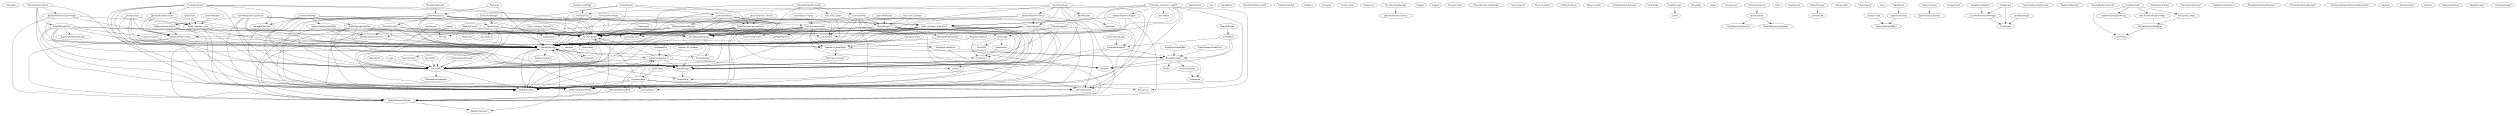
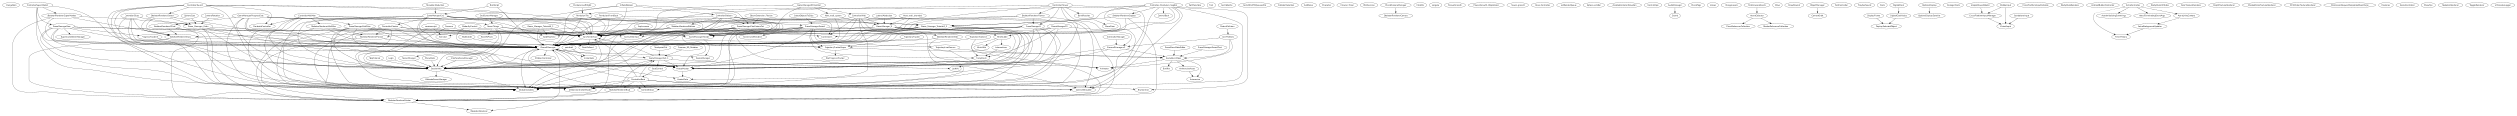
  digraph {
    fontname=Nunito
    node [fontname=Nunito]
    edge [fontname=Nunito]
    changeSkin
    RepIncrease
    VarsToInterface
    SessionInfo
    OverallManager
    DataToSend
    GlobalVariables
    UltimateSceneManager
    GameManagerEx2_1
    Instantiate
    AvatarData
    IGameManager
    IOrbbecController
    ISkeletonRenderer
    AvatarMaster
    LookAt
    BoatControl
    n18 [label=Forearm]
    SetPlaneSize
    SkeletonRendererMailMan
    SkeletonRendererFlexion
    SkeletonRendererMaster
    ControllerBoat
    SkeletonRendererPEval
    SkeletonRendererGlass
    SkeletonRendererSuperMarket
    Game_Manager_Vidro
    SkipTutorial
    Test
    testrtidelrte
    testsDELETEifyouseethis
    ColliderDetection
    ControllerMailMan
    ParabolaController
    GameManagerMailMan
    OrbbecControllerMaster
    ControlElbow
    GameManagerMaster
    ControllerSuperMarket
    GameManagerSaw
    SupermarketItemManager
    ProgressTracker3
    TrajectoryTrackerSuper
    GameRecnMake
    BarProgressTracker
    Animater
    Animercise
    AnimerciseAsset
    Bonifier
    ControllerSword
    SkeletonRendererSword
    GameManagerSword
    MeshCutter
    TempMesh
    ScreenLineRenderer
-   DiffStateMachine
    TrajectoryLineGenner
    Intersections
    MeshUtils
    DetectCollision
    JoinTheDots
    GeneralManagerv2
    EndScreenManager
    SceneThings
    BackToPlans
    Coms2Interface
    Exercises
    SceneChanger
    GameManagerProgressEval
    GeneralUIManager
    GetBones
    Character
    Login
    receivescript
    GameManager10
    GameManager5
    GameManager9Chambel
    Next_wall_spawn
    ControllerWall
    GameManager_9
    ControlArm
    ControllShoulder
    SkeletonRendererWall
    GameManagerEx1
    ControllerFlexion
    StateMachine
    BlurControl
    SkeletonRendererBoat
    GameManagerFlexExtensCot
    Game_Manager_Tutorial4_1
    Game_Manager_Tutorial4_2
    Circular_Timer
    BallScript
    BtnExercise
    ButterflyControl
    CameraRotation
    CheckCameraManager
    SkeletonRendererCamera
    CheckpointCol
    ClickMe
    congela
    Controller_Pendulars_Sagital
    PendulumTilt
    ControlBack
    SkeletonRendererSagital
    FlowerGrowth
    FlowerGrowth_Objcollision
    Flower_growth
    Hose_Controller
    InflateBalloon
    ControllerBalloon
    SkeletonRendererBalloon
    Next_wall_chambel
    paintball
    SetRenderQueue
    ShowNote
    SphereCast
    Sphere_emitter
    WallColide
    AssistedAnteriorElevation
    ControlHips
    ElbowExtension_Flexion
    Forearm_90_Rotation
    LateralAbduction
    PendularsFrontBack
    PendularsLeftRight
    ShoulderAbduction
    AudioManager
    Sound
    InterfaceSceneManager
    BoneReceiver
    BoneGiver
    CheckTags
    colisao
    ControllerFlower
    SkeletonRendererFlower
    ChangeLevels
    ControllerGlass
    AssetCollector
    ClassReferenceCollection
    ShaderReferenceCollection
    FindUnusedAssets
    DetectObjectsToSlice
    Move
    DrawBounds
    GameManagerSwordTest
    ObjectManager
    CameraOrbit
    TestController
    GameRecnMakeEditor
    TrajectoryTracker
    TrajectoryTracker2
    PlaySecSound
    Clock
    DisplayFrame
    DisplaySelectedObject
    OptionsDisplay
    OptionsDisplaySaveVar
    AnalogicClock
    DigitalClock
    DigitalClockValue
    CrossPlatformInputManager
    VirtualInput
    MobileInput
    StandaloneInput
    CrossPlatformInputInitialize
    SimpleMouseRotator
    BodyMaskRenderer
    AndroidButtonController
    AstraBackgroundUpdater
    TimerHistory
    AstraController
    AstraInitializingEventArgs
    AstraTerminatingEventArgs
    AstraUnityContext
    BodyMaskHitTester
    ColorTextureRenderer
    DepthTextureRenderer
    MaskedColorTextureRenderer
    NV21ColorTextureRenderer
    PermissionRequestCompletedEventArgs
    PoseUser
    SceneController
    ShowFps
    SkeletonRenderer
    ToggleRenderer
    UIConsoleLogger
    RepIncrease -> VarsToInterface
    VarsToInterface -> SessionInfo
    VarsToInterface -> OverallManager
    VarsToInterface -> DataToSend
    SessionInfo -> GlobalVariables
    SessionInfo -> UltimateSceneManager
    OverallManager -> SessionInfo
    OverallManager -> GlobalVariables
    OverallManager -> GameManagerEx2_1
    OverallManager -> Instantiate
    OverallManager -> AvatarData
    OverallManager -> IGameManager
    OverallManager -> IOrbbecController
    OverallManager -> ISkeletonRenderer
    GameManagerEx2_1 -> VarsToInterface
    GameManagerEx2_1 -> SessionInfo
    GameManagerEx2_1 -> GlobalVariables
    GameManagerEx2_1 -> AvatarMaster
    GameManagerEx2_1 -> LookAt
    GameManagerEx2_1 -> BoatControl
    AvatarMaster -> OverallManager
    AvatarMaster -> AvatarData
    BoatControl -> ControllerBoat
    n18 -> VarsToInterface
    n18 -> SessionInfo
    SkeletonRendererMailMan -> OverallManager
    SkeletonRendererMailMan -> SkeletonRendererFlexion
    SkeletonRendererMailMan -> SkeletonRendererMaster
    SkeletonRendererFlexion -> OverallManager
    SkeletonRendererFlexion -> SkeletonRendererMaster
    SkeletonRendererMaster -> ISkeletonRenderer
    ControllerBoat -> VarsToInterface
    ControllerBoat -> OverallManager
    ControllerBoat -> GlobalVariables
    ControllerBoat -> GameManagerEx2_1
    ControllerBoat -> OrbbecControllerMaster
    ControllerBoat -> ControlElbow
    ControllerBoat -> ControllShoulder
    ControllerBoat -> BlurControl
    ControllerBoat -> SkeletonRendererBoat
    SkeletonRendererPEval -> OverallManager
    SkeletonRendererPEval -> SkeletonRendererMaster
    SkeletonRendererPEval -> SkeletonRendererGlass
    SkeletonRendererGlass -> OverallManager
    SkeletonRendererGlass -> SkeletonRendererMaster
    SkeletonRendererSuperMarket -> OverallManager
    SkeletonRendererSuperMarket -> SkeletonRendererMaster
    SkeletonRendererSuperMarket -> SkeletonRendererGlass
    SkeletonRendererSuperMarket -> Game_Manager_Vidro
    Game_Manager_Vidro -> VarsToInterface
    Game_Manager_Vidro -> SessionInfo
    Game_Manager_Vidro -> OverallManager
    Game_Manager_Vidro -> GlobalVariables
    Game_Manager_Vidro -> AvatarMaster
    SkipTutorial -> SessionInfo
    ControllerMailMan -> VarsToInterface
    ControllerMailMan -> SessionInfo
    ControllerMailMan -> OverallManager
    ControllerMailMan -> GlobalVariables
    ControllerMailMan -> SkeletonRendererMailMan
    ControllerMailMan -> ParabolaController
    ControllerMailMan -> GameManagerMailMan
    ControllerMailMan -> OrbbecControllerMaster
    GameManagerMailMan -> VarsToInterface
    GameManagerMailMan -> SessionInfo
    GameManagerMailMan -> OverallManager
    GameManagerMailMan -> GlobalVariables
    GameManagerMailMan -> AvatarMaster
    GameManagerMailMan -> ControlElbow
    GameManagerMailMan -> GameManagerMaster
    GameManagerMaster -> IGameManager
    ControllerSuperMarket -> OverallManager
    ControllerSuperMarket -> GlobalVariables
    ControllerSuperMarket -> SkeletonRendererSuperMarket
    ControllerSuperMarket -> OrbbecControllerMaster
    ControllerSuperMarket -> GameManagerSaw
    GameManagerSaw -> VarsToInterface
    GameManagerSaw -> SessionInfo
    GameManagerSaw -> OverallManager
    GameManagerSaw -> GlobalVariables
    GameManagerSaw -> AvatarMaster
    GameManagerSaw -> GameManagerMaster
    GameManagerSaw -> SupermarketItemManager
    GameManagerSaw -> ProgressTracker3
    GameManagerSaw -> TrajectoryTrackerSuper
    ProgressTracker3 -> TrajectoryTrackerSuper
    TrajectoryTrackerSuper -> GameRecnMake
    TrajectoryTrackerSuper -> BarProgressTracker
    GameRecnMake -> Animater
    GameRecnMake -> Animercise
    GameRecnMake -> AnimerciseAsset
    GameRecnMake -> Bonifier
    AnimerciseAsset -> Animercise
    ControllerSword -> VarsToInterface
    ControllerSword -> SessionInfo
    ControllerSword -> OverallManager
    ControllerSword -> GlobalVariables
    ControllerSword -> ParabolaController
    ControllerSword -> OrbbecControllerMaster
    ControllerSword -> SkeletonRendererSword
    ControllerSword -> GameManagerSword
    SkeletonRendererSword -> OverallManager
    SkeletonRendererSword -> SkeletonRendererMaster
    SkeletonRendererSword -> SkeletonRendererGlass
    SkeletonRendererSword -> Game_Manager_Vidro
    GameManagerSword -> VarsToInterface
    GameManagerSword -> SessionInfo
    GameManagerSword -> OverallManager
    GameManagerSword -> GlobalVariables
    GameManagerSword -> AvatarMaster
    GameManagerSword -> GameManagerMaster
    GameManagerSword -> TrajectoryTrackerSuper
    GameManagerSword -> MeshCutter
    GameManagerSword -> TempMesh
    GameManagerSword -> ScreenLineRenderer
-   GameManagerSword -> DiffStateMachine
    GameManagerSword -> TrajectoryLineGenner
    MeshCutter -> TempMesh
    MeshCutter -> Intersections
    MeshCutter -> MeshUtils
    TrajectoryLineGenner -> GameRecnMake
    TrajectoryLineGenner -> Animater
    Intersections -> TempMesh
    DetectCollision -> JoinTheDots
    JoinTheDots -> GameRecnMake
    JoinTheDots -> Animater
    JoinTheDots -> GeneralManagerv2
    GeneralManagerv2 -> AvatarData
    GeneralManagerv2 -> AvatarMaster
    GeneralManagerv2 -> GameRecnMake
    EndScreenManager -> VarsToInterface
    EndScreenManager -> SceneThings
    SceneThings -> VarsToInterface
    SceneThings -> SessionInfo
    SceneThings -> DataToSend
    SceneThings -> BackToPlans
    SceneThings -> Coms2Interface
    SceneThings -> Exercises
    SceneThings -> SceneChanger
    Coms2Interface -> SessionInfo
    SceneChanger -> SessionInfo
    GameManagerProgressEval -> VarsToInterface
    GameManagerProgressEval -> SessionInfo
    GameManagerProgressEval -> OverallManager
    GameManagerProgressEval -> GlobalVariables
    GameManagerProgressEval -> AvatarMaster
    GameManagerProgressEval -> SkeletonRendererPEval
    GameManagerProgressEval -> GameManagerMaster
    GameManagerProgressEval -> SceneThings
    GeneralUIManager -> GeneralManagerv2
    Login -> SessionInfo
    receivescript -> VarsToInterface
    receivescript -> SessionInfo
    receivescript -> Exercises
    GameManager10 -> AvatarMaster
    GameManager10 -> GameManagerMaster
    GameManager10 -> MeshCutter
    GameManager10 -> TempMesh
    GameManager10 -> GeneralManagerv2
    GameManager5 -> VarsToInterface
    GameManager5 -> SessionInfo
    GameManager5 -> OverallManager
    GameManager5 -> GlobalVariables
    GameManager5 -> AvatarMaster
    GameManager5 -> LookAt
    GameManager5 -> GameManagerMaster
    GameManager5 -> Coms2Interface
    GameManager9Chambel -> VarsToInterface
    GameManager9Chambel -> OverallManager
    GameManager9Chambel -> Next_wall_spawn
    GameManager9Chambel -> ControllerWall
    Next_wall_spawn -> OverallManager
    Next_wall_spawn -> GameManager_9
    ControllerWall -> VarsToInterface
    ControllerWall -> OverallManager
    ControllerWall -> GlobalVariables
    ControllerWall -> OrbbecControllerMaster
    ControllerWall -> ControlElbow
    ControllerWall -> GameManager_9
    ControllerWall -> ControlArm
    ControllerWall -> ControllShoulder
    ControllerWall -> SkeletonRendererWall
    GameManager_9 -> VarsToInterface
    GameManager_9 -> SessionInfo
    GameManager_9 -> OverallManager
    GameManager_9 -> GlobalVariables
    GameManager_9 -> AvatarMaster
    GameManager_9 -> GameManagerMaster
    SkeletonRendererWall -> OverallManager
    SkeletonRendererWall -> SkeletonRendererMaster
    GameManagerEx1 -> VarsToInterface
    GameManagerEx1 -> SessionInfo
    GameManagerEx1 -> OverallManager
    GameManagerEx1 -> GlobalVariables
    GameManagerEx1 -> AvatarMaster
    GameManagerEx1 -> GameManagerMaster
    GameManagerEx1 -> Coms2Interface
    GameManagerEx1 -> ControllerFlexion
    GameManagerEx1 -> StateMachine
    ControllerFlexion -> VarsToInterface
    ControllerFlexion -> OverallManager
-   DataToSend -> GlobalVariables
+   ControllerFlexion -> GlobalVariables
    ControllerFlexion -> SkeletonRendererFlexion
    ControllerFlexion -> OrbbecControllerMaster
    ControllerFlexion -> ControlArm
    ControllerFlexion -> ControllShoulder
    SkeletonRendererBoat -> OverallManager
    SkeletonRendererBoat -> GameManagerEx2_1
    SkeletonRendererBoat -> SkeletonRendererMaster
    GameManagerFlexExtensCot -> VarsToInterface
    GameManagerFlexExtensCot -> SessionInfo
    GameManagerFlexExtensCot -> OverallManager
    GameManagerFlexExtensCot -> GlobalVariables
    GameManagerFlexExtensCot -> AvatarMaster
    GameManagerFlexExtensCot -> GameManagerMaster
    GameManagerFlexExtensCot -> Coms2Interface
    Game_Manager_Tutorial4_1 -> VarsToInterface
    Game_Manager_Tutorial4_1 -> OverallManager
    Game_Manager_Tutorial4_1 -> StateMachine
    Game_Manager_Tutorial4_2 -> VarsToInterface
    Game_Manager_Tutorial4_2 -> SessionInfo
    Game_Manager_Tutorial4_2 -> OverallManager
    Game_Manager_Tutorial4_2 -> GlobalVariables
    Game_Manager_Tutorial4_2 -> AvatarMaster
    Game_Manager_Tutorial4_2 -> GameManagerMaster
    Game_Manager_Tutorial4_2 -> StateMachine
    BallScript -> OverallManager
    BallScript -> GameManagerEx1
    ButterflyControl -> VarsToInterface
    ButterflyControl -> OverallManager
    CameraRotation -> Game_Manager_Vidro
    CheckCameraManager -> SkeletonRendererCamera
    CheckpointCol -> GameManagerEx2_1
    Controller_Pendulars_Sagital -> VarsToInterface
    Controller_Pendulars_Sagital -> OverallManager
    Controller_Pendulars_Sagital -> GlobalVariables
    Controller_Pendulars_Sagital -> OrbbecControllerMaster
    Controller_Pendulars_Sagital -> ControlArm
    Controller_Pendulars_Sagital -> ControllShoulder
    Controller_Pendulars_Sagital -> BlurControl
    Controller_Pendulars_Sagital -> Game_Manager_Tutorial4_2
    Controller_Pendulars_Sagital -> PendulumTilt
    Controller_Pendulars_Sagital -> ControlBack
    Controller_Pendulars_Sagital -> SkeletonRendererSagital
    PendulumTilt -> VarsToInterface
    PendulumTilt -> OverallManager
    PendulumTilt -> Game_Manager_Tutorial4_2
    SkeletonRendererSagital -> OverallManager
    SkeletonRendererSagital -> SkeletonRendererMaster
    SkeletonRendererSagital -> Game_Manager_Tutorial4_2
    InflateBalloon -> VarsToInterface
    InflateBalloon -> SessionInfo
    InflateBalloon -> OverallManager
    InflateBalloon -> GameManagerFlexExtensCot
    InflateBalloon -> ControllerBalloon
    ControllerBalloon -> VarsToInterface
    ControllerBalloon -> OverallManager
    ControllerBalloon -> GlobalVariables
    ControllerBalloon -> OrbbecControllerMaster
    ControllerBalloon -> ControlArm
    ControllerBalloon -> ControllShoulder
    ControllerBalloon -> GameManagerFlexExtensCot
    ControllerBalloon -> SkeletonRendererBalloon
    SkeletonRendererBalloon -> OverallManager
    SkeletonRendererBalloon -> SkeletonRendererFlexion
    SkeletonRendererBalloon -> SkeletonRendererMaster
    Next_wall_chambel -> VarsToInterface
    Next_wall_chambel -> OverallManager
    Next_wall_chambel -> GameManager_9
    paintball -> Instantiate
    ShowNote -> SessionInfo
    SphereCast -> Game_Manager_Vidro
    WallColide -> OverallManager
    ElbowExtension_Flexion -> GameManagerFlexExtensCot
    Forearm_90_Rotation -> GameManagerEx2_1
    LateralAbduction -> GameManager_9
    PendularsFrontBack -> VarsToInterface
    PendularsFrontBack -> OverallManager
    PendularsFrontBack -> Game_Manager_Tutorial4_2
    PendularsLeftRight -> PendulumTilt
    ShoulderAbduction -> GameManagerEx1
    AudioManager -> Sound
    InterfaceSceneManager -> SessionInfo
    BoneReceiver -> BoneGiver
    ControllerFlower -> VarsToInterface
    ControllerFlower -> OverallManager
    ControllerFlower -> GlobalVariables
    ControllerFlower -> OrbbecControllerMaster
    ControllerFlower -> GameManager5
    ControllerFlower -> ControllShoulder
    ControllerFlower -> BoneReceiver
    ControllerFlower -> SkeletonRendererFlower
    SkeletonRendererFlower -> OverallManager
    SkeletonRendererFlower -> SkeletonRendererMaster
    SkeletonRendererFlower -> SkeletonRendererGlass
    SkeletonRendererFlower -> GameManager5
    ControllerGlass -> OverallManager
    ControllerGlass -> GlobalVariables
    ControllerGlass -> SkeletonRendererGlass
    ControllerGlass -> Game_Manager_Vidro
    ControllerGlass -> OrbbecControllerMaster
    AssetCollector -> ClassReferenceCollection
    AssetCollector -> ShaderReferenceCollection
    FindUnusedAssets -> AssetCollector
    DetectObjectsToSlice -> GameManagerSword
    GameManagerSwordTest -> GameRecnMake
    ObjectManager -> CameraOrbit
    GameRecnMakeEditor -> GameRecnMake
    TrajectoryTracker -> TrajectoryTrackerSuper
    TrajectoryTracker2 -> TrajectoryTrackerSuper
    TrajectoryTracker2 -> Animater
    DisplayFrame -> DisplaySelectedObject
    OptionsDisplay -> OptionsDisplaySaveVar
    DigitalClock -> DigitalClockValue
    DigitalClockValue -> DisplaySelectedObject
    CrossPlatformInputManager -> VirtualInput
    MobileInput -> CrossPlatformInputManager
    MobileInput -> VirtualInput
    StandaloneInput -> VirtualInput
    SimpleMouseRotator -> CrossPlatformInputManager
    AstraBackgroundUpdater -> TimerHistory
    AstraController -> TimerHistory
    AstraController -> AstraInitializingEventArgs
    AstraController -> AstraTerminatingEventArgs
    AstraController -> AstraUnityContext
    AstraUnityContext -> AstraBackgroundUpdater
  }
